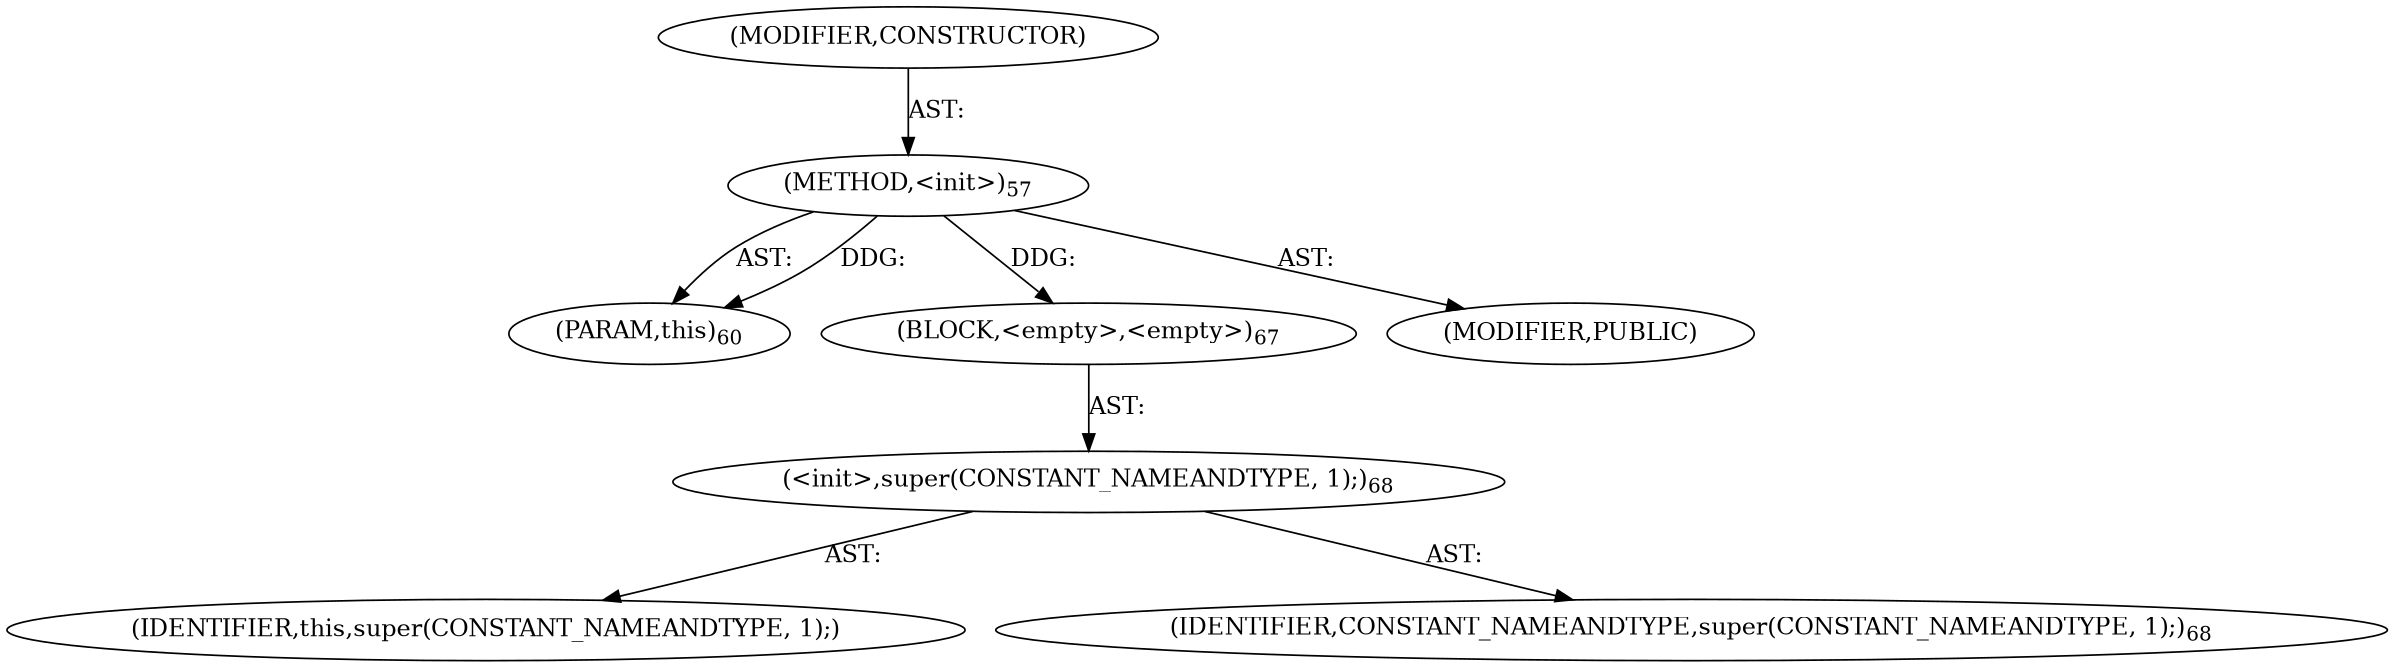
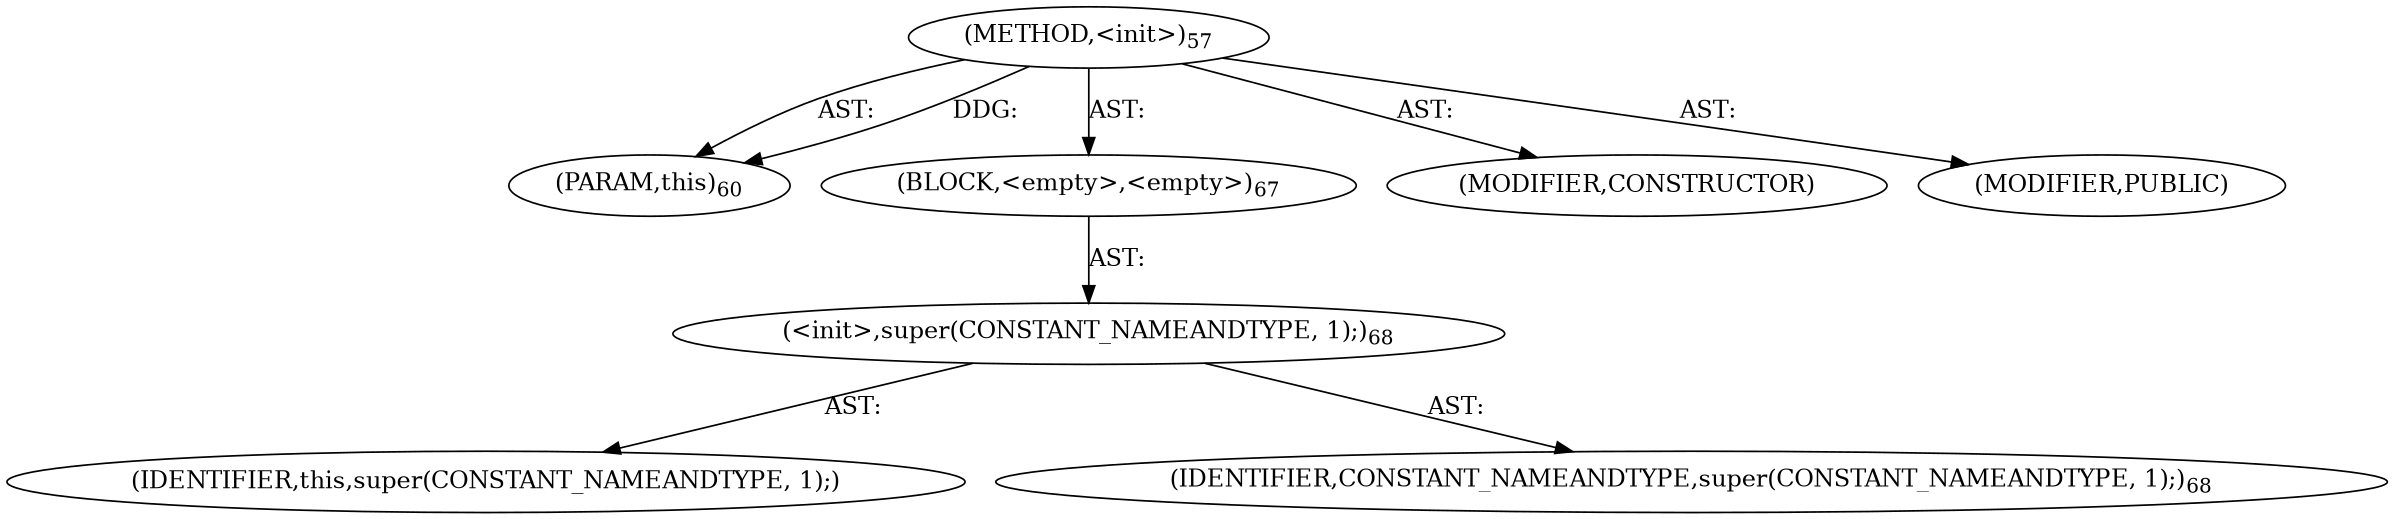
  digraph {
    n1 [label=<(METHOD,&lt;init&gt;)<SUB>57</SUB>>]
    n2 [label=<(PARAM,this)<SUB>60</SUB>>]
    n3 [label=<(BLOCK,&lt;empty&gt;,&lt;empty&gt;)<SUB>67</SUB>>]
    n4 [label=<(MODIFIER,CONSTRUCTOR)>]
    n5 [label=<(MODIFIER,PUBLIC)>]
    n6 [label=<(&lt;init&gt;,super(CONSTANT_NAMEANDTYPE, 1);)<SUB>68</SUB>>]
    n7 [label=<(IDENTIFIER,this,super(CONSTANT_NAMEANDTYPE, 1);)>]
    n8 [label=<(IDENTIFIER,CONSTANT_NAMEANDTYPE,super(CONSTANT_NAMEANDTYPE, 1);)<SUB>68</SUB>>]
    n1 -> n2 [label="AST: "]
    n1 -> n2 [label="DDG: "]
-   n1 -> n3 [label="DDG: "]
-   n4 -> n1 [label="AST: "]
+   n1 -> n3 [label="AST: "]
+   n1 -> n4 [label="AST: "]
    n1 -> n5 [label="AST: "]
    n3 -> n6 [label="AST: "]
    n6 -> n7 [label="AST: "]
    n6 -> n8 [label="AST: "]
  }
